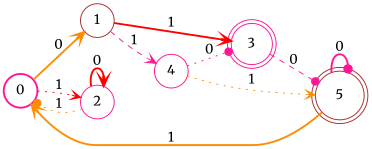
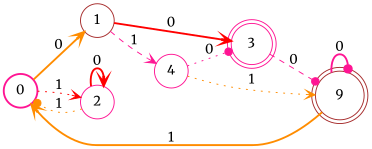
  digraph {
    fontname=Merriweather
    rankdir=LR
    node [color=deeppink fontname=Merriweather shape=circle]
    edge [arrowhead=vee color=darkorange fontname=Merriweather style=bold]
    0 [style=bold]
    1 [color=brown]
    2
    3 [peripheries=2]
    4
-   5 [color=brown peripheries=2]
+   5 [color=brown peripheries=2 label=9]
    0 -> 1 [label=0]
    0 -> 2 [color=red label=1 style=dotted]
-   1 -> 3 [color=red label=1]
+   1 -> 3 [color=red label=0]
    1 -> 4 [color=deeppink label=1 style=dashed]
    2 -> 0 [arrowhead=dot label=1 style=dotted]
    2 -> 2 [color=red label=0]
    3 -> 5 [arrowhead=dot color=deeppink label=0 style=dashed]
    4 -> 3 [arrowhead=dot color=deeppink label=0 style=dotted]
    4 -> 5 [label=1 style=dotted]
    5 -> 0 [label=1]
    5 -> 5 [arrowhead=dot color=deeppink label=0]
  }
